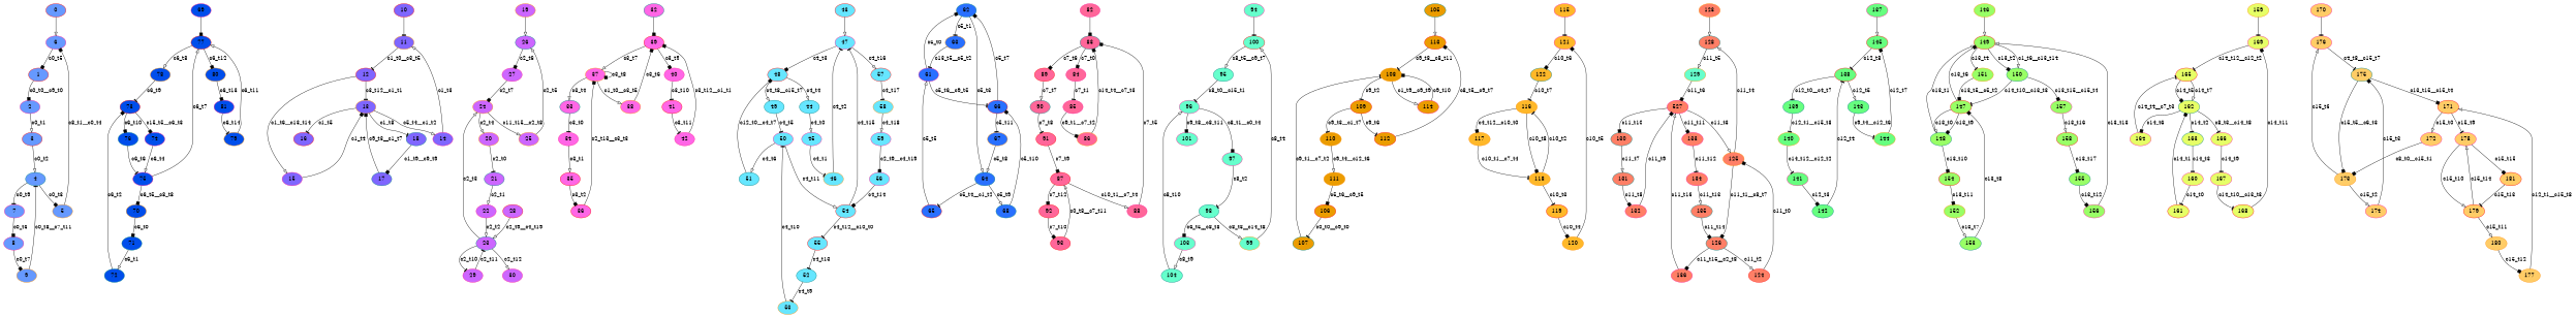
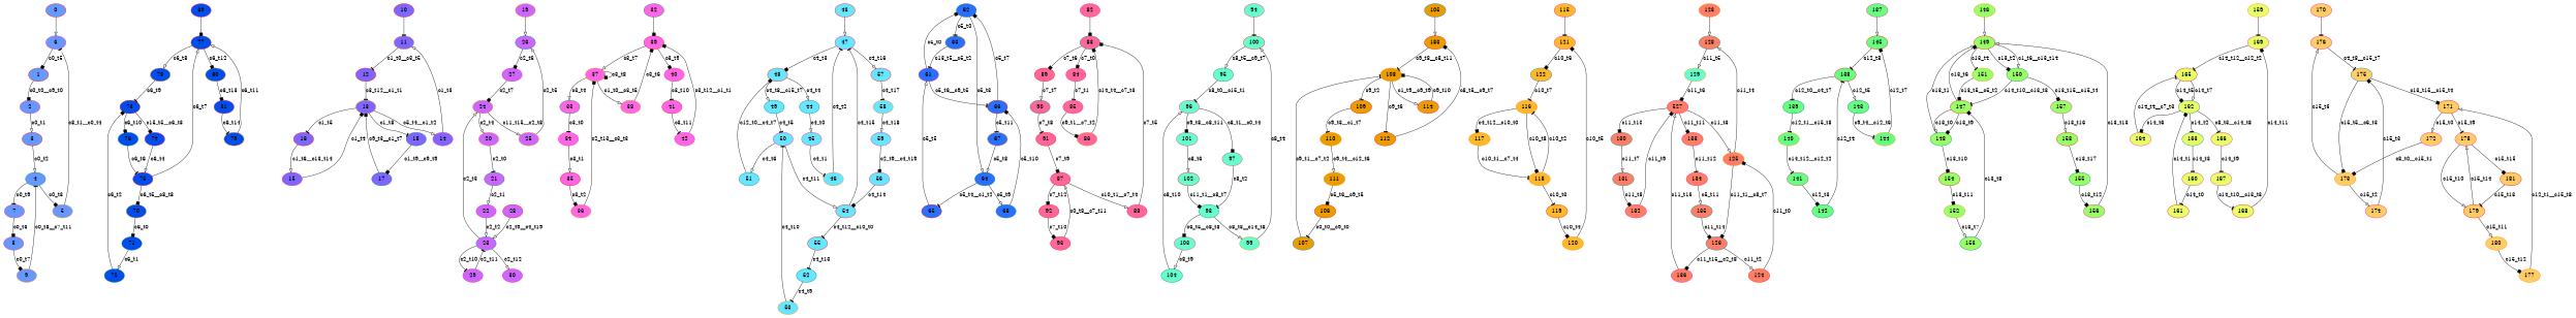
  digraph {
    node [color=deeppink fillcolor="#66E6FF" style=filled]
    edge [arrowhead=box color=black]
    n1 [color=red fillcolor="#6699FF" label=0]
    n2 [fillcolor="#6699FF" label=6]
    n3 [color=red fillcolor="#6699FF" label=1]
    n4 [fillcolor="#6699FF" label=2]
    n5 [color=red fillcolor="#6699FF" label=3]
    n6 [color=teal fillcolor="#6699FF" label=4]
    n7 [color=darkorange fillcolor="#6699FF" label=5]
    n8 [fillcolor="#6699FF" label=7]
    n9 [fillcolor="#6699FF" label=8]
    n10 [color=darkorange fillcolor="#6699FF" label=9]
    n11 [fillcolor="#004EEB" label=69]
    n12 [color=red fillcolor="#004EEB" label=77]
    n13 [color=darkorange fillcolor="#004EEB" label=70]
    n14 [color=teal fillcolor="#004EEB" label=71]
    n15 [color=teal fillcolor="#004EEB" label=72]
    n16 [color=red fillcolor="#004EEB" label=73]
    n17 [fillcolor="#004EEB" label=74]
    n18 [color=teal fillcolor="#004EEB" label=76]
    n19 [fillcolor="#004EEB" label=75]
    n20 [color=darkorange fillcolor="#004EEB" label=78]
    n21 [color=darkorange fillcolor="#004EEB" label=80]
    n22 [color=darkorange fillcolor="#004EEB" label=79]
    n23 [fillcolor="#004EEB" label=81]
    n24 [color=red fillcolor="#7F66FF" label=10]
    n25 [color=darkorange fillcolor="#7F66FF" label=11]
    n26 [color=red fillcolor="#7F66FF" label=12]
    n27 [color=darkorange fillcolor="#7F66FF" label=13]
    n28 [fillcolor="#7F66FF" label=14]
    n29 [color=red fillcolor="#7F66FF" label=16]
    n30 [color=teal fillcolor="#7F66FF" label=18]
    n31 [fillcolor="#7F66FF" label=15]
    n32 [color=teal fillcolor="#7F66FF" label=17]
    n33 [color=darkorange fillcolor="#CC66FF" label=19]
    n34 [color=teal fillcolor="#CC66FF" label=26]
    n35 [color=darkorange fillcolor="#CC66FF" label=20]
    n36 [color=teal fillcolor="#CC66FF" label=21]
    n37 [fillcolor="#CC66FF" label=22]
    n38 [color=teal fillcolor="#CC66FF" label=23]
    n39 [color=darkorange fillcolor="#CC66FF" label=24]
    n40 [fillcolor="#CC66FF" label=29]
    n41 [fillcolor="#CC66FF" label=30]
    n42 [color=darkorange fillcolor="#CC66FF" label=25]
    n43 [fillcolor="#CC66FF" label=27]
    n44 [color=red fillcolor="#CC66FF" label=28]
    n45 [color=teal fillcolor="#FF66E6" label=32]
    n46 [color=red fillcolor="#FF66E6" label=39]
    n47 [color=teal fillcolor="#FF66E6" label=33]
    n48 [fillcolor="#FF66E6" label=34]
    n49 [color=red fillcolor="#FF66E6" label=35]
-   n50 [color=red fillcolor="#FF66E6" label=36]
+   n50 [color=darkorange fillcolor="#FF66E6" label=36]
    n51 [color=darkorange fillcolor="#FF66E6" label=37]
    n52 [color=darkorange fillcolor="#FF66E6" label=38]
    n53 [fillcolor="#FF66E6" label=40]
    n54 [color=red fillcolor="#FF66E6" label=41]
    n55 [fillcolor="#FF66E6" label=42]
    n56 [color=red label=43]
    n57 [label=47]
    n58 [color=teal label=44]
    n59 [label=45]
    n60 [color=darkorange label=46]
    n61 [color=red label=48]
    n62 [color=red label=57]
    n63 [color=teal label=49]
    n64 [label=50]
    n65 [color=teal label=51]
    n66 [color=red label=54]
    n67 [color=teal label=52]
    n68 [color=darkorange label=53]
    n69 [color=red label=55]
    n70 [label=56]
    n71 [color=darkorange label=58]
    n72 [label=59]
    n73 [color=teal fillcolor="#2970FF" label=62]
    n74 [fillcolor="#2970FF" label=61]
    n75 [color=red fillcolor="#2970FF" label=66]
    n76 [color=darkorange fillcolor="#2970FF" label=63]
    n77 [color=teal fillcolor="#2970FF" label=64]
    n78 [color=red fillcolor="#2970FF" label=65]
    n79 [color=teal fillcolor="#2970FF" label=68]
    n80 [color=darkorange fillcolor="#2970FF" label=67]
    n81 [fillcolor="#FF6699" label=82]
    n82 [color=teal fillcolor="#FF6699" label=83]
    n83 [fillcolor="#FF6699" label=84]
    n84 [color=red fillcolor="#FF6699" label=89]
    n85 [fillcolor="#FF6699" label=85]
    n86 [color=darkorange fillcolor="#FF6699" label=86]
    n87 [color=red fillcolor="#FF6699" label=87]
    n88 [fillcolor="#FF6699" label=88]
    n89 [color=red fillcolor="#FF6699" label=92]
    n90 [color=teal fillcolor="#FF6699" label=90]
    n91 [color=red fillcolor="#FF6699" label=91]
    n92 [color=red fillcolor="#FF6699" label=93]
    n93 [fillcolor="#66FFCC" label=94]
    n94 [color=red fillcolor="#66FFCC" label=100]
    n95 [color=teal fillcolor="#66FFCC" label=95]
    n96 [fillcolor="#66FFCC" label=96]
    n97 [fillcolor="#66FFCC" label=97]
    n98 [fillcolor="#66FFCC" label=101]
    n99 [color=teal fillcolor="#66FFCC" label=98]
    n100 [color=darkorange fillcolor="#66FFCC" label=99]
    n101 [fillcolor="#66FFCC" label=103]
+   n102 [color=red fillcolor="#66FFCC" label=102]
    n103 [color=teal fillcolor="#66FFCC" label=104]
    n104 [color=teal fillcolor="#EB9C00" label=105]
-   n105 [color=red fillcolor="#EB9C00" label=113]
+   n105 [color=red fillcolor="#EB9C00" label=183]
    n106 [color=red fillcolor="#EB9C00" label=106]
    n107 [color=teal fillcolor="#EB9C00" label=107]
    n108 [color=darkorange fillcolor="#EB9C00" label=108]
    n109 [color=red fillcolor="#EB9C00" label=109]
    n110 [color=red fillcolor="#EB9C00" label=112]
    n111 [fillcolor="#EB9C00" label=114]
    n112 [color=darkorange fillcolor="#EB9C00" label=110]
    n113 [color=darkorange fillcolor="#EB9C00" label=111]
    n114 [fillcolor="#FFB829" label=115]
    n115 [fillcolor="#FFB829" label=121]
    n116 [color=darkorange fillcolor="#FFB829" label=116]
    n117 [color=darkorange fillcolor="#FFB829" label=117]
    n118 [color=darkorange fillcolor="#FFB829" label=118]
    n119 [color=red fillcolor="#FFB829" label=119]
    n120 [color=darkorange fillcolor="#FFB829" label=120]
    n121 [color=teal fillcolor="#FFB829" label=122]
    n122 [color=darkorange fillcolor="#FF7F66" label=123]
    n123 [color=teal fillcolor="#FF7F66" label=128]
    n124 [color=red fillcolor="#FF7F66" label=124]
    n125 [color=darkorange fillcolor="#FF7F66" label=125]
    n126 [color=teal fillcolor="#FF7F66" label=126]
    n127 [fillcolor="#FF7F66" label=136]
    n128 [fillcolor="#FF7F66" label=527]
    n129 [color=teal fillcolor="#FF7F66" label=130]
    n130 [fillcolor="#FF7F66" label=133]
    n131 [color=darkorange fillcolor="#66FFCC" label=129]
    n132 [color=teal fillcolor="#FF7F66" label=131]
    n133 [fillcolor="#FF7F66" label=132]
    n134 [fillcolor="#FF7F66" label=134]
    n135 [color=teal fillcolor="#FF7F66" label=135]
    n136 [fillcolor="#66FF7F" label=137]
    n137 [color=red fillcolor="#66FF7F" label=145]
    n138 [color=red fillcolor="#66FF7F" label=138]
    n139 [color=teal fillcolor="#66FF7F" label=139]
    n140 [color=teal fillcolor="#66FF7F" label=143]
    n141 [color=darkorange fillcolor="#66FF7F" label=140]
    n142 [fillcolor="#66FF7F" label=141]
    n143 [color=teal fillcolor="#66FF7F" label=142]
    n144 [color=darkorange fillcolor="#66FF7F" label=144]
    n145 [color=darkorange fillcolor="#99FF66" label=146]
    n146 [color=red fillcolor="#99FF66" label=149]
    n147 [color=red fillcolor="#99FF66" label=147]
    n148 [color=teal fillcolor="#99FF66" label=148]
    n149 [color=red fillcolor="#99FF66" label=154]
    n150 [color=teal fillcolor="#99FF66" label=150]
    n151 [color=darkorange fillcolor="#99FF66" label=151]
    n152 [fillcolor="#99FF66" label=157]
    n153 [color=darkorange fillcolor="#99FF66" label=152]
    n154 [color=teal fillcolor="#99FF66" label=153]
    n155 [color=teal fillcolor="#99FF66" label=155]
    n156 [fillcolor="#99FF66" label=156]
    n157 [color=red fillcolor="#99FF66" label=158]
    n158 [color=darkorange fillcolor="#E6FF66" label=159]
    n159 [fillcolor="#E6FF66" label=169]
    n160 [fillcolor="#E6FF66" label=160]
    n161 [color=red fillcolor="#E6FF66" label=161]
    n162 [color=teal fillcolor="#E6FF66" label=162]
    n163 [color=teal fillcolor="#E6FF66" label=163]
    n164 [fillcolor="#E6FF66" label=164]
    n165 [fillcolor="#E6FF66" label=166]
    n166 [color=red fillcolor="#E6FF66" label=165]
    n167 [fillcolor="#E6FF66" label=167]
    n168 [color=red fillcolor="#E6FF66" label=168]
    n169 [fillcolor="#FFCC66" label=170]
    n170 [fillcolor="#FFCC66" label=176]
    n171 [color=red fillcolor="#FFCC66" label=171]
    n172 [fillcolor="#FFCC66" label=172]
    n173 [fillcolor="#FFCC66" label=178]
    n174 [color=darkorange fillcolor="#FFCC66" label=173]
    n175 [fillcolor="#FFCC66" label=174]
    n176 [color=teal fillcolor="#FFCC66" label=175]
    n177 [color=darkorange fillcolor="#FFCC66" label=177]
    n178 [color=red fillcolor="#FFCC66" label=179]
    n179 [color=red fillcolor="#FFCC66" label=181]
    n180 [color=darkorange fillcolor="#FFCC66" label=180]
    subgraph sub_1 {
      n1
      n2
      n3
      n4
      n5
      n6
      n7
      n8
      n9
      n10
    }
    subgraph sub_2 {
      n11
      n12
      n13
      n14
      n15
      n16
      n17
      n18
      n19
      n20
      n21
      n22
      n23
    }
    subgraph sub_3 {
      n24
      n25
      n26
      n27
      n28
      n29
      n30
      n31
      n32
    }
    subgraph sub_4 {
      n33
      n34
      n35
      n36
      n37
      n38
      n39
      n40
      n41
      n42
      n43
      n44
    }
    subgraph sub_5 {
      n45
      n46
      n47
      n48
      n49
      n50
      n51
      n52
      n53
      n54
      n55
    }
    subgraph sub_6 {
      n56
      n57
      n58
      n59
      n60
      n61
      n62
      n63
      n64
      n65
      n66
      n67
      n68
      n69
      n70
      n71
      n72
    }
    subgraph sub_7 {
      n73
      n74
      n75
      n76
      n77
      n78
      n79
      n80
    }
    subgraph sub_8 {
      n81
      n82
      n83
      n84
      n85
      n86
      n87
      n88
      n89
      n90
      n91
      n92
    }
    subgraph sub_9 {
      n93
      n94
      n95
      n96
      n97
      n98
      n99
      n100
      n101
+     n102
      n103
    }
    subgraph sub_10 {
      n104
      n105
      n106
      n107
      n108
      n109
      n110
      n111
      n112
      n113
    }
    subgraph sub_11 {
      n114
      n115
      n116
      n117
      n118
      n119
      n120
      n121
    }
    subgraph sub_12 {
      n122
      n123
      n124
      n125
      n126
      n127
      n128
      n129
      n130
      n131
      n132
      n133
      n134
      n135
    }
    subgraph sub_13 {
      n136
      n137
      n138
      n139
      n140
      n141
      n142
      n143
      n144
    }
    subgraph sub_14 {
      n145
      n146
      n147
      n148
      n149
      n150
      n151
      n152
      n153
      n154
      n155
      n156
      n157
    }
    subgraph sub_15 {
      n158
      n159
      n160
      n161
      n162
      n163
      n164
      n165
      n166
      n167
      n168
    }
    subgraph sub_16 {
      n169
      n170
      n171
      n172
      n173
      n174
      n175
      n176
      n177
      n178
      n179
      n180
    }
    n1 -> n2 [arrowhead=onormal]
    n2 -> n3 [label=c0_t5]
    n3 -> n4 [label=c0_t0__c9_t0]
    n4 -> n5 [arrowhead=onormal label=c0_t1]
    n5 -> n6 [arrowhead=onormal label=c0_t2]
    n6 -> n7 [label=c0_t3]
    n6 -> n8 [arrowhead=tee label=c0_t9]
-   n7 -> n2 [label=c8_t1__c0_t4]
+   n7 -> n2 [arrowhead=tee label=c8_t1__c0_t4]
    n8 -> n9 [label=c0_t6]
    n9 -> n10 [label=c0_t7]
    n10 -> n6 [arrowhead=tee label=c0_t8__c7_t11]
    n11 -> n12
    n12 -> n20 [arrowhead=onormal label=c6_t8]
    n12 -> n21 [label=c6_t12]
    n13 -> n14 [label=c6_t0]
    n14 -> n15 [arrowhead=onormal label=c6_t1]
    n15 -> n16 [label=c6_t2]
    n16 -> n17 [label=c15_t5__c6_t3]
    n16 -> n18 [label=c6_t10]
    n17 -> n19 [arrowhead=onormal label=c6_t4]
    n18 -> n19 [arrowhead=tee label=c6_t6]
    n19 -> n12 [arrowhead=onormal label=c6_t7]
    n19 -> n13 [label=c6_t5__c8_t8]
    n20 -> n16 [arrowhead=tee label=c6_t9]
    n21 -> n23 [label=c6_t13]
    n22 -> n12 [arrowhead=onormal label=c6_t11]
    n23 -> n22 [arrowhead=tee label=c6_t14]
    n24 -> n25 [arrowhead=tee]
    n25 -> n26 [arrowhead=tee label=c1_t0__c3_t5]
    n26 -> n27 [arrowhead=tee label=c3_t12__c1_t1]
    n27 -> n28 [arrowhead=onormal label=c5_t4__c1_t2]
    n27 -> n29 [arrowhead=tee label=c1_t5]
    n27 -> n30 [arrowhead=tee label=c1_t8]
    n28 -> n25 [arrowhead=onormal label=c1_t3]
-   n26 -> n31 [arrowhead=onormal label=c1_t6__c13_t14]
+   n29 -> n31 [arrowhead=onormal label=c1_t6__c13_t14]
    n30 -> n32 [label=c1_t9__c9_t9]
    n31 -> n27 [label=c1_t4]
    n32 -> n27 [label=c9_t3__c1_t7]
    n33 -> n34 [arrowhead=onormal]
    n34 -> n43 [label=c2_t6]
    n35 -> n36 [arrowhead=tee label=c2_t0]
    n36 -> n37 [arrowhead=onormal label=c2_t1]
    n37 -> n38 [arrowhead=onormal label=c2_t2]
    n38 -> n39 [arrowhead=onormal label=c2_t3]
    n38 -> n40 [arrowhead=tee label=c2_t10]
    n38 -> n41 [arrowhead=onormal label=c2_t12]
    n39 -> n35 [arrowhead=onormal label=c2_t4]
    n39 -> n42 [arrowhead=onormal label=c11_t15__c2_t8]
    n40 -> n38 [arrowhead=tee label=c2_t11]
    n42 -> n34 [arrowhead=onormal label=c2_t5]
    n43 -> n39 [label=c2_t7]
    n44 -> n38 [arrowhead=onormal label=c2_t9__c4_t19]
    n45 -> n46
    n46 -> n51 [arrowhead=onormal label=c3_t7]
    n46 -> n53 [label=c3_t9]
    n47 -> n48 [arrowhead=tee label=c3_t0]
    n48 -> n49 [arrowhead=onormal label=c3_t1]
    n49 -> n50 [label=c3_t2]
    n50 -> n51 [label=c2_t13__c3_t3]
    n51 -> n47 [arrowhead=onormal label=c3_t4]
    n51 -> n51 [label=c3_t8]
    n51 -> n52 [arrowhead=onormal label=c1_t0__c3_t5]
    n52 -> n46 [label=c3_t6]
    n53 -> n54 [arrowhead=tee label=c3_t10]
    n54 -> n55 [arrowhead=tee label=c3_t11]
    n55 -> n46 [label=c3_t12__c1_t1]
    n56 -> n57 [arrowhead=onormal]
    n57 -> n61 [label=c4_t3]
    n57 -> n62 [arrowhead=onormal label=c4_t16]
    n58 -> n59 [arrowhead=onormal label=c4_t0]
    n59 -> n60 [arrowhead=tee label=c4_t1]
    n60 -> n57 [arrowhead=tee label=c4_t2]
    n61 -> n58 [arrowhead=onormal label=c4_t4]
    n61 -> n63 [arrowhead=onormal label=c4_t8__c15_t7]
    n62 -> n71 [arrowhead=tee label=c4_t17]
    n63 -> n64 [arrowhead=tee label=c4_t5]
    n64 -> n65 [arrowhead=onormal label=c4_t6]
    n64 -> n66 [arrowhead=onormal label=c4_t11]
    n65 -> n61 [label=c12_t0__c4_t7]
    n66 -> n57 [arrowhead=tee label=c4_t15]
    n66 -> n69 [arrowhead=tee label=c4_t12__c10_t0]
    n67 -> n68 [arrowhead=tee label=c4_t9]
    n68 -> n64 [arrowhead=tee label=c4_t10]
    n69 -> n67 [arrowhead=tee label=c4_t13]
    n70 -> n66 [label=c4_t14]
    n71 -> n72 [arrowhead=onormal label=c4_t18]
    n72 -> n70 [label=c2_t9__c4_t19]
-   n73 -> n76 [arrowhead=tee label=c5_t1]
+   n73 -> n76 [arrowhead=tee label=c5_t0]
    n73 -> n77 [arrowhead=onormal label=c5_t3]
    n74 -> n73 [label=c5_t0]
    n74 -> n75 [arrowhead=tee label=c5_t6__c9_t5]
    n75 -> n73 [label=c5_t7]
    n75 -> n80 [arrowhead=tee label=c5_t11]
    n76 -> n74 [arrowhead=tee label=c13_t5__c5_t2]
    n77 -> n78 [arrowhead=tee label=c5_t4__c1_t2]
    n77 -> n79 [arrowhead=onormal label=c5_t9]
    n78 -> n74 [arrowhead=onormal label=c5_t5]
    n79 -> n75 [label=c5_t10]
    n80 -> n77 [arrowhead=onormal label=c5_t8]
    n81 -> n82
    n82 -> n83 [label=c7_t0]
    n82 -> n84 [label=c7_t6]
    n83 -> n85 [arrowhead=tee label=c7_t1]
    n84 -> n90 [arrowhead=onormal label=c7_t7]
    n85 -> n86 [label=c9_t1__c7_t2]
    n86 -> n82 [label=c14_t4__c7_t3]
    n87 -> n88 [arrowhead=onormal label=c10_t1__c7_t4]
    n87 -> n89 [label=c7_t12]
    n88 -> n82 [label=c7_t5]
    n89 -> n92 [label=c7_t10]
    n90 -> n91 [arrowhead=tee label=c7_t8]
    n91 -> n87 [label=c7_t9]
    n92 -> n87 [arrowhead=onormal label=c0_t8__c7_t11]
    n93 -> n94 [arrowhead=tee]
    n94 -> n95 [arrowhead=onormal label=c8_t5__c9_t7]
    n95 -> n96 [arrowhead=tee label=c8_t0__c15_t1]
    n96 -> n97 [label=c8_t1__c0_t4]
    n96 -> n98 [label=c9_t8__c8_t11]
    n97 -> n99 [arrowhead=tee label=c8_t2]
+   n98 -> n102 [arrowhead=onormal label=c8_t6]
    n99 -> n100 [arrowhead=onormal label=c8_t3__c14_t8]
    n99 -> n101 [label=c6_t5__c8_t8]
    n100 -> n94 [arrowhead=onormal label=c8_t4]
    n101 -> n103 [arrowhead=onormal label=c8_t9]
+   n102 -> n99 [label=c11_t1__c8_t7]
    n103 -> n96 [arrowhead=onormal label=c8_t10]
    n104 -> n105 [arrowhead=onormal]
    n105 -> n108 [arrowhead=tee label=c9_t8__c8_t11]
    n106 -> n107 [arrowhead=tee label=c0_t0__c9_t0]
    n107 -> n108 [arrowhead=tee label=c9_t1__c7_t2]
    n108 -> n109 [arrowhead=tee label=c9_t2]
-   n109 -> n110 [arrowhead=tee label=c9_t6]
+   n108 -> n110 [arrowhead=tee label=c9_t6]
    n108 -> n111 [arrowhead=onormal label=c1_t9__c9_t9]
    n109 -> n112 [arrowhead=tee label=c9_t3__c1_t7]
    n110 -> n105 [label=c8_t5__c9_t7]
    n111 -> n108 [label=c9_t10]
    n112 -> n113 [arrowhead=onormal label=c9_t4__c12_t6]
    n113 -> n106 [label=c5_t6__c9_t5]
    n114 -> n115 [arrowhead=tee]
    n115 -> n121 [label=c10_t6]
    n116 -> n117 [label=c4_t12__c10_t0]
    n116 -> n118 [label=c10_t8]
    n117 -> n118 [arrowhead=tee label=c10_t1__c7_t4]
    n118 -> n116 [arrowhead=tee label=c10_t2]
    n118 -> n119 [arrowhead=tee label=c10_t3]
    n119 -> n120 [label=c10_t4]
    n120 -> n115 [label=c10_t5]
    n121 -> n116 [arrowhead=tee label=c10_t7]
    n122 -> n123 [arrowhead=onormal]
    n123 -> n131 [arrowhead=onormal label=c11_t5]
    n124 -> n125 [label=c11_t0]
    n125 -> n123 [arrowhead=onormal label=c11_t4]
    n125 -> n126 [label=c11_t1__c8_t7]
    n126 -> n124 [arrowhead=onormal label=c11_t2]
    n126 -> n127 [label=c11_t15__c2_t8]
    n127 -> n128 [arrowhead=onormal label=c11_t16]
    n128 -> n125 [arrowhead=onormal label=c11_t3]
    n128 -> n129 [label=c11_t10]
    n128 -> n130 [label=c11_t11]
    n129 -> n132 [arrowhead=onormal label=c11_t7]
    n130 -> n134 [arrowhead=tee label=c11_t12]
    n131 -> n128 [label=c11_t6]
    n132 -> n133 [label=c11_t8]
    n133 -> n128 [label=c11_t9]
-   n134 -> n135 [arrowhead=onormal label=c11_t13]
+   n134 -> n135 [arrowhead=onormal label=c5_t11]
    n135 -> n126 [label=c11_t14]
    n136 -> n137 [arrowhead=onormal]
    n137 -> n138 [arrowhead=tee label=c12_t8]
    n138 -> n139 [arrowhead=tee label=c12_t0__c4_t7]
    n138 -> n140 [arrowhead=onormal label=c12_t5]
    n139 -> n141 [arrowhead=tee label=c12_t1__c15_t8]
    n140 -> n144 [arrowhead=tee label=c9_t4__c12_t6]
    n141 -> n142 [arrowhead=tee label=c14_t12__c12_t2]
    n142 -> n143 [label=c12_t3]
    n143 -> n138 [arrowhead=tee label=c12_t4]
    n144 -> n137 [label=c12_t7]
    n145 -> n146 [arrowhead=onormal]
    n146 -> n150 [label=c13_t2]
    n146 -> n150 [arrowhead=onormal label=c1_t6__c13_t14]
    n146 -> n151 [arrowhead=tee label=c13_t4]
    n147 -> n146 [label=c13_t6]
    n147 -> n148 [arrowhead=onormal label=c13_t0]
    n147 -> n148 [label=c13_t9]
    n148 -> n146 [arrowhead=onormal label=c13_t1]
    n148 -> n149 [label=c13_t10]
    n149 -> n153 [label=c13_t11]
    n150 -> n147 [arrowhead=tee label=c14_t10__c13_t3]
    n150 -> n152 [label=c13_t15__c15_t4]
    n151 -> n147 [label=c13_t5__c5_t2]
    n152 -> n157 [arrowhead=onormal label=c13_t16]
    n153 -> n154 [arrowhead=onormal label=c13_t7]
    n154 -> n147 [label=c13_t8]
    n155 -> n156 [label=c13_t12]
    n156 -> n146 [arrowhead=onormal label=c13_t13]
    n157 -> n155 [label=c13_t17]
    n158 -> n159 [arrowhead=tee]
    n159 -> n166 [arrowhead=tee label=c14_t12__c12_t2]
    n160 -> n161 [arrowhead=tee label=c14_t0]
    n161 -> n162 [label=c14_t1]
    n162 -> n163 [arrowhead=tee label=c14_t2]
    n162 -> n164 [label=c14_t6]
    n162 -> n165 [arrowhead=tee label=c8_t3__c14_t8]
    n163 -> n160 [arrowhead=tee label=c14_t3]
    n164 -> n166 [arrowhead=tee label=c14_t4__c7_t3]
    n165 -> n167 [arrowhead=tee label=c14_t9]
    n166 -> n162 [label=c14_t5]
    n166 -> n162 [arrowhead=onormal label=c14_t7]
    n167 -> n168 [arrowhead=tee label=c14_t10__c13_t3]
    n168 -> n159 [label=c14_t11]
    n169 -> n170 [arrowhead=tee]
    n170 -> n176 [arrowhead=tee label=c4_t8__c15_t7]
    n171 -> n172 [arrowhead=onormal label=c15_t0]
    n171 -> n173 [arrowhead=tee label=c15_t9]
    n172 -> n174 [label=c8_t0__c15_t1]
    n173 -> n178 [arrowhead=onormal label=c15_t10]
    n173 -> n179 [label=c15_t15]
    n174 -> n170 [arrowhead=onormal label=c15_t6]
    n174 -> n175 [arrowhead=onormal label=c15_t2]
    n175 -> n176 [label=c15_t3]
    n176 -> n171 [label=c13_t15__c15_t4]
    n176 -> n174 [label=c15_t5__c6_t3]
    n177 -> n171 [arrowhead=onormal label=c12_t1__c15_t8]
    n178 -> n173 [arrowhead=onormal label=c15_t14]
    n178 -> n180 [arrowhead=onormal label=c15_t11]
    n179 -> n178 [arrowhead=tee label=c15_t13]
    n180 -> n177 [label=c15_t12]
  }
